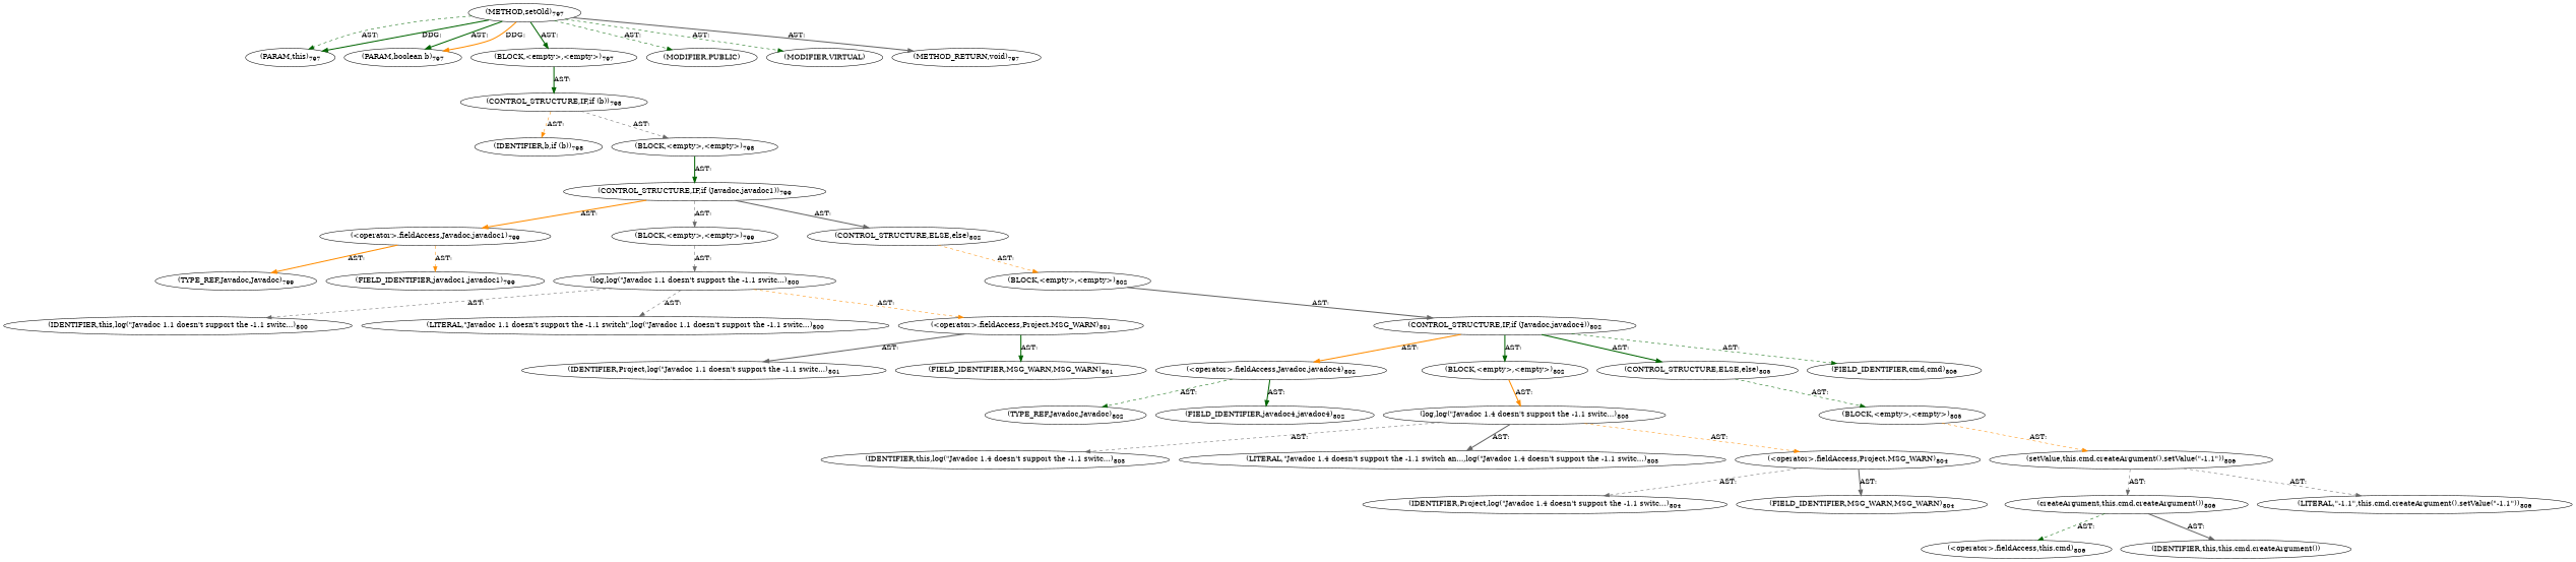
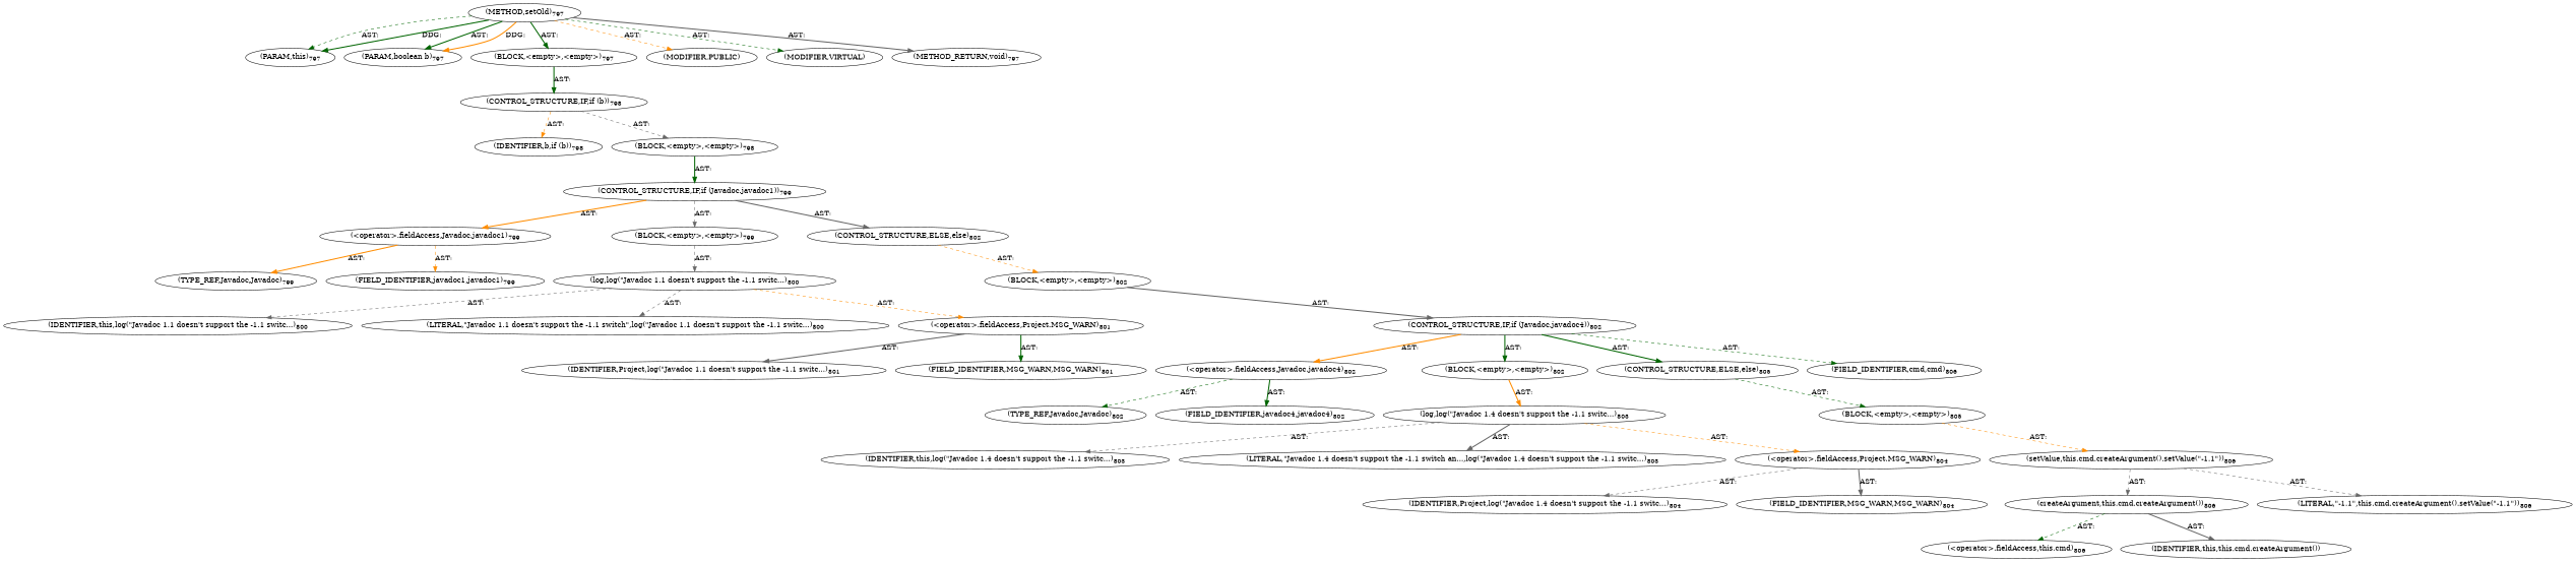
  digraph {
    edge [color=gray40 style=dashed]
    n1 [label=<(METHOD,setOld)<SUB>797</SUB>>]
    n2 [label=<(PARAM,this)<SUB>797</SUB>>]
    n3 [label=<(PARAM,boolean b)<SUB>797</SUB>>]
    n4 [label=<(BLOCK,&lt;empty&gt;,&lt;empty&gt;)<SUB>797</SUB>>]
    n5 [label=<(MODIFIER,PUBLIC)>]
    n6 [label=<(MODIFIER,VIRTUAL)>]
    n7 [label=<(METHOD_RETURN,void)<SUB>797</SUB>>]
    n8 [label=<(CONTROL_STRUCTURE,IF,if (b))<SUB>798</SUB>>]
    n9 [label=<(IDENTIFIER,b,if (b))<SUB>798</SUB>>]
    n10 [label=<(BLOCK,&lt;empty&gt;,&lt;empty&gt;)<SUB>798</SUB>>]
    n11 [label=<(CONTROL_STRUCTURE,IF,if (Javadoc.javadoc1))<SUB>799</SUB>>]
    n12 [label=<(&lt;operator&gt;.fieldAccess,Javadoc.javadoc1)<SUB>799</SUB>>]
    n13 [label=<(BLOCK,&lt;empty&gt;,&lt;empty&gt;)<SUB>799</SUB>>]
    n14 [label=<(CONTROL_STRUCTURE,ELSE,else)<SUB>802</SUB>>]
    n15 [label=<(TYPE_REF,Javadoc,Javadoc)<SUB>799</SUB>>]
    n16 [label=<(FIELD_IDENTIFIER,javadoc1,javadoc1)<SUB>799</SUB>>]
    n17 [label=<(log,log(&quot;Javadoc 1.1 doesn't support the -1.1 switc...)<SUB>800</SUB>>]
    n18 [label=<(BLOCK,&lt;empty&gt;,&lt;empty&gt;)<SUB>802</SUB>>]
    n19 [label=<(IDENTIFIER,this,log(&quot;Javadoc 1.1 doesn't support the -1.1 switc...)<SUB>800</SUB>>]
    n20 [label=<(LITERAL,&quot;Javadoc 1.1 doesn't support the -1.1 switch&quot;,log(&quot;Javadoc 1.1 doesn't support the -1.1 switc...)<SUB>800</SUB>>]
    n21 [label=<(&lt;operator&gt;.fieldAccess,Project.MSG_WARN)<SUB>801</SUB>>]
    n22 [label=<(IDENTIFIER,Project,log(&quot;Javadoc 1.1 doesn't support the -1.1 switc...)<SUB>801</SUB>>]
    n23 [label=<(FIELD_IDENTIFIER,MSG_WARN,MSG_WARN)<SUB>801</SUB>>]
    n24 [label=<(CONTROL_STRUCTURE,IF,if (Javadoc.javadoc4))<SUB>802</SUB>>]
    n25 [label=<(&lt;operator&gt;.fieldAccess,Javadoc.javadoc4)<SUB>802</SUB>>]
    n26 [label=<(BLOCK,&lt;empty&gt;,&lt;empty&gt;)<SUB>802</SUB>>]
    n27 [label=<(CONTROL_STRUCTURE,ELSE,else)<SUB>805</SUB>>]
    n28 [label=<(FIELD_IDENTIFIER,cmd,cmd)<SUB>806</SUB>>]
    n29 [label=<(TYPE_REF,Javadoc,Javadoc)<SUB>802</SUB>>]
    n30 [label=<(FIELD_IDENTIFIER,javadoc4,javadoc4)<SUB>802</SUB>>]
    n31 [label=<(log,log(&quot;Javadoc 1.4 doesn't support the -1.1 switc...)<SUB>803</SUB>>]
    n32 [label=<(BLOCK,&lt;empty&gt;,&lt;empty&gt;)<SUB>805</SUB>>]
    n33 [label=<(IDENTIFIER,this,log(&quot;Javadoc 1.4 doesn't support the -1.1 switc...)<SUB>803</SUB>>]
    n34 [label=<(LITERAL,&quot;Javadoc 1.4 doesn't support the -1.1 switch an...,log(&quot;Javadoc 1.4 doesn't support the -1.1 switc...)<SUB>803</SUB>>]
    n35 [label=<(&lt;operator&gt;.fieldAccess,Project.MSG_WARN)<SUB>804</SUB>>]
    n36 [label=<(IDENTIFIER,Project,log(&quot;Javadoc 1.4 doesn't support the -1.1 switc...)<SUB>804</SUB>>]
    n37 [label=<(FIELD_IDENTIFIER,MSG_WARN,MSG_WARN)<SUB>804</SUB>>]
    n38 [label=<(setValue,this.cmd.createArgument().setValue(&quot;-1.1&quot;))<SUB>806</SUB>>]
    n39 [label=<(createArgument,this.cmd.createArgument())<SUB>806</SUB>>]
    n40 [label=<(LITERAL,&quot;-1.1&quot;,this.cmd.createArgument().setValue(&quot;-1.1&quot;))<SUB>806</SUB>>]
    n41 [label=<(&lt;operator&gt;.fieldAccess,this.cmd)<SUB>806</SUB>>]
    n42 [label=<(IDENTIFIER,this,this.cmd.createArgument())>]
    n1 -> n2 [color=darkgreen label="AST: "]
    n1 -> n2 [color=darkgreen label="DDG: " style=bold]
    n1 -> n3 [color=darkgreen label="AST: " style=bold]
    n1 -> n3 [color=darkorange label="DDG: " style=bold]
    n1 -> n4 [color=darkgreen label="AST: " style=bold]
-   n1 -> n5 [color=darkgreen label="AST: "]
+   n1 -> n5 [color=darkorange label="AST: "]
    n1 -> n6 [color=darkgreen label="AST: "]
    n1 -> n7 [label="AST: " style=bold]
    n4 -> n8 [color=darkgreen label="AST: " style=bold]
    n8 -> n9 [color=darkorange label="AST: "]
    n8 -> n10 [label="AST: "]
    n10 -> n11 [color=darkgreen label="AST: " style=bold]
    n11 -> n12 [color=darkorange label="AST: " style=bold]
    n11 -> n13 [label="AST: "]
    n11 -> n14 [label="AST: " style=bold]
    n12 -> n15 [color=darkorange label="AST: " style=bold]
    n12 -> n16 [color=darkorange label="AST: "]
    n13 -> n17 [label="AST: "]
    n14 -> n18 [color=darkorange label="AST: "]
    n17 -> n19 [label="AST: "]
    n17 -> n20 [label="AST: "]
    n17 -> n21 [color=darkorange label="AST: "]
    n18 -> n24 [label="AST: " style=bold]
    n21 -> n22 [label="AST: " style=bold]
    n21 -> n23 [color=darkgreen label="AST: " style=bold]
    n24 -> n25 [color=darkorange label="AST: " style=bold]
    n24 -> n26 [color=darkgreen label="AST: " style=bold]
    n24 -> n27 [color=darkgreen label="AST: " style=bold]
    n24 -> n28 [color=darkgreen label="AST: "]
    n25 -> n29 [color=darkgreen label="AST: "]
    n25 -> n30 [color=darkgreen label="AST: " style=bold]
    n26 -> n31 [color=darkorange label="AST: " style=bold]
    n27 -> n32 [color=darkgreen label="AST: "]
    n31 -> n33 [label="AST: "]
    n31 -> n34 [label="AST: " style=bold]
    n31 -> n35 [color=darkorange label="AST: "]
    n32 -> n38 [color=darkorange label="AST: "]
    n35 -> n36 [label="AST: "]
    n35 -> n37 [label="AST: " style=bold]
    n38 -> n39 [label="AST: "]
    n38 -> n40 [label="AST: "]
    n39 -> n41 [color=darkgreen label="AST: "]
    n39 -> n42 [label="AST: " style=bold]
  }
